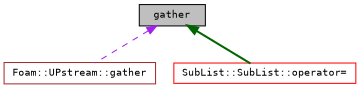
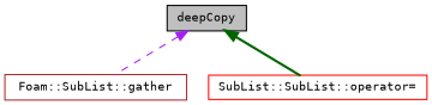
  digraph {
    fontname="DejaVu Sans Mono"
    rankdir=TB
    node [fontname="DejaVu Sans Mono" fontsize=10 shape=record]
    edge [dir=back fontname="DejaVu Sans Mono" fontsize=10 labelfontname=Helvetica labelfontsize=10]
-   n1 [color=black fillcolor=grey75 fontcolor=black height=0.2 label=gather style=filled width=0.4]
-   n2 [color=brown height=0.2 label="Foam::UPstream::gather" width=0.4]
+   n1 [color=black fillcolor=grey75 fontcolor=black height=0.2 label=deepCopy style=filled width=0.4]
+   n2 [color=brown height=0.2 label="Foam::SubList::gather" width=0.4]
    n3 [color=red height=0.2 label="SubList::SubList::operator=" width=0.4]
    n1 -> n2 [color=purple style=dashed]
    n1 -> n3 [color=darkgreen style=bold]
  }
